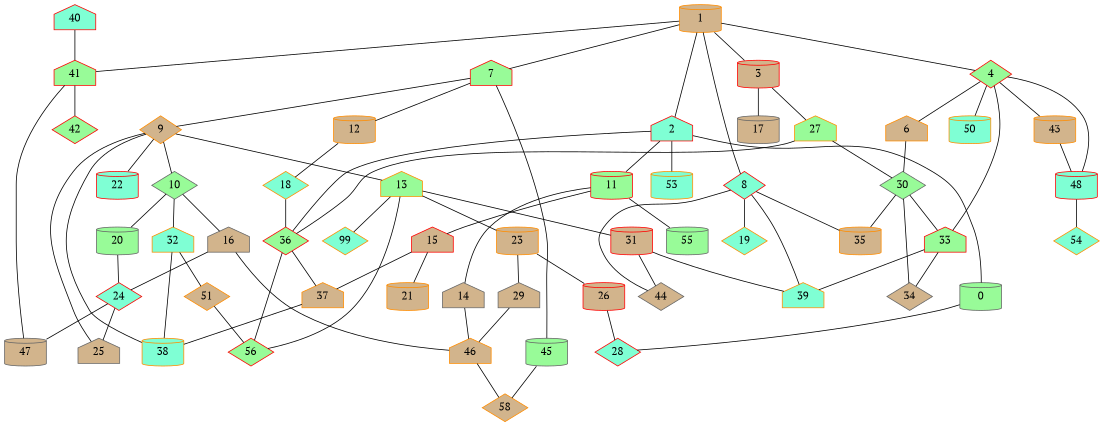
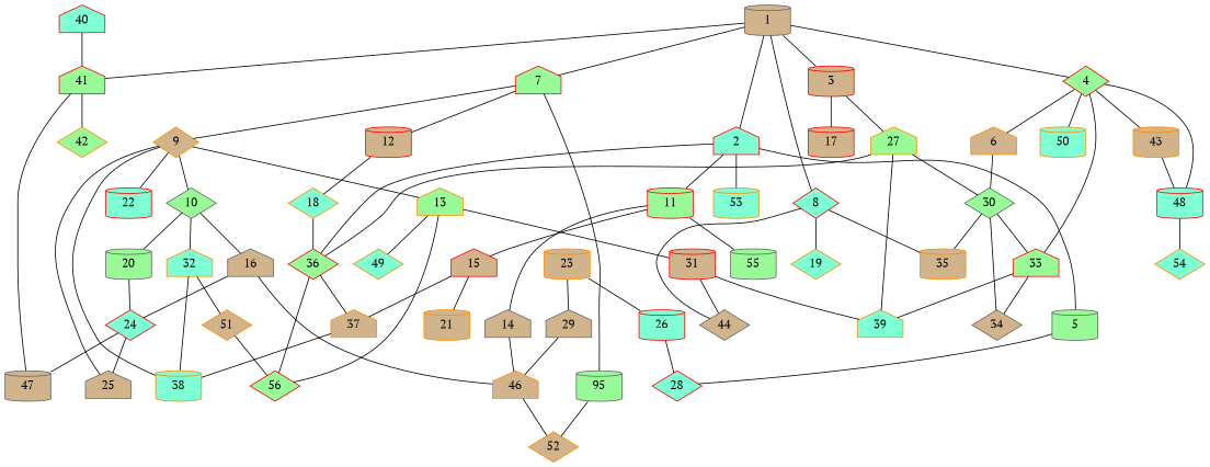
  graph {
    fontname="PT Serif"
    node [color=darkorange fillcolor=tan fontname="PT Serif" shape=cylinder style=filled]
    edge [fontname="PT Serif"]
-   1
+   1 [color=gray40]
    2 [color=red fillcolor=aquamarine shape=house]
    3 [color=red]
    4 [color=red fillcolor=palegreen shape=diamond]
    7 [color=red fillcolor=palegreen shape=house]
    8 [color=red fillcolor=aquamarine shape=diamond]
    41 [color=red fillcolor=palegreen shape=house]
-   5 [color=gray40 fillcolor=palegreen label=0]
+   5 [color=gray40 fillcolor=palegreen]
    11 [color=red fillcolor=palegreen]
    36 [color=red fillcolor=palegreen shape=diamond]
    53 [fillcolor=aquamarine]
-   17 [color=gray40]
+   17 [color=red]
    27 [fillcolor=palegreen shape=house]
    6 [shape=house]
    33 [color=red fillcolor=palegreen shape=house]
    43
    48 [color=red fillcolor=aquamarine]
    50 [fillcolor=aquamarine]
-   45 [color=gray40 fillcolor=palegreen]
+   45 [color=gray40 fillcolor=palegreen label=95]
    9 [shape=diamond]
-   12
+   12 [color=red]
    19 [fillcolor=aquamarine shape=diamond]
    35
    39 [fillcolor=aquamarine shape=house]
    44 [color=gray40 shape=diamond]
    47 [color=gray40]
-   42 [color=red fillcolor=palegreen shape=diamond]
+   42 [fillcolor=palegreen shape=diamond]
    28 [color=red fillcolor=aquamarine shape=diamond]
    14 [color=gray40 shape=house]
    15 [color=red shape=house]
    55 [color=gray40 fillcolor=palegreen]
    56 [color=red fillcolor=palegreen shape=diamond]
    37 [shape=house]
    30 [color=gray40 fillcolor=palegreen shape=diamond]
    34 [color=gray40 shape=diamond]
    54 [fillcolor=aquamarine shape=diamond]
    29 [color=gray40 shape=house]
    46 [shape=house]
-   52 [shape=diamond label=58]
+   52 [shape=diamond]
    10 [color=gray40 fillcolor=palegreen shape=diamond]
    13 [fillcolor=palegreen shape=house]
    22 [color=red fillcolor=aquamarine]
    38 [fillcolor=aquamarine]
    25 [color=gray40 shape=house]
    18 [fillcolor=aquamarine shape=diamond]
    16 [color=gray40 shape=house]
    20 [color=gray40 fillcolor=palegreen]
    32 [fillcolor=aquamarine shape=house]
    23
    31 [color=red]
-   49 [fillcolor=aquamarine shape=diamond label=99]
+   49 [fillcolor=aquamarine shape=diamond]
    24 [color=red fillcolor=aquamarine shape=diamond]
    51 [shape=diamond]
    21
    40 [color=red fillcolor=aquamarine shape=house]
-   26 [color=red]
+   26 [color=red fillcolor=aquamarine]
    1 -- 2
    1 -- 3
    1 -- 4
    1 -- 7
    1 -- 8
    1 -- 41
    2 -- 5
    2 -- 11
    2 -- 36
    2 -- 53
    3 -- 17
    3 -- 27
    4 -- 6
    4 -- 33
    4 -- 43
    4 -- 48
    4 -- 50
    7 -- 45
    7 -- 9
    7 -- 12
    8 -- 19
    8 -- 35
-   8 -- 39
+   27 -- 39
    8 -- 44
    41 -- 47
    41 -- 42
    5 -- 28
    11 -- 14
    11 -- 15
    11 -- 55
    36 -- 56
    36 -- 37
    27 -- 36
    27 -- 30
    6 -- 30
    33 -- 39
    33 -- 34
    43 -- 48
    48 -- 54
    45 -- 52
    9 -- 10
    9 -- 13
    9 -- 22
    9 -- 38
    9 -- 25
    12 -- 18
    14 -- 46
    15 -- 37
    15 -- 21
    37 -- 38
    30 -- 33
    30 -- 35
    30 -- 34
    29 -- 46
    46 -- 52
    10 -- 16
    10 -- 20
    10 -- 32
    13 -- 56
-   13 -- 23
    13 -- 31
    13 -- 49
    18 -- 36
    16 -- 46
    16 -- 24
    20 -- 24
    32 -- 38
    32 -- 51
    23 -- 29
    23 -- 26
    31 -- 39
    31 -- 44
    24 -- 47
    24 -- 25
    51 -- 56
    40 -- 41
    26 -- 28
  }
